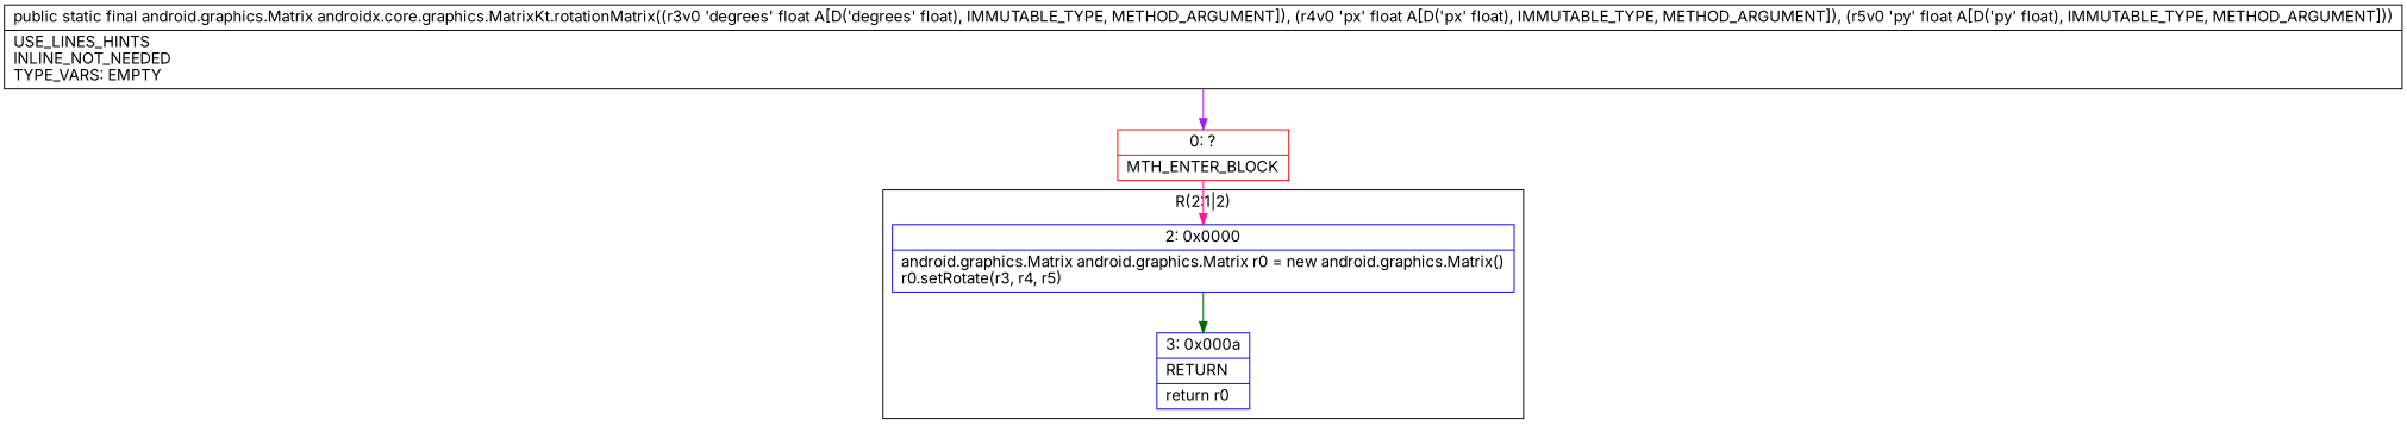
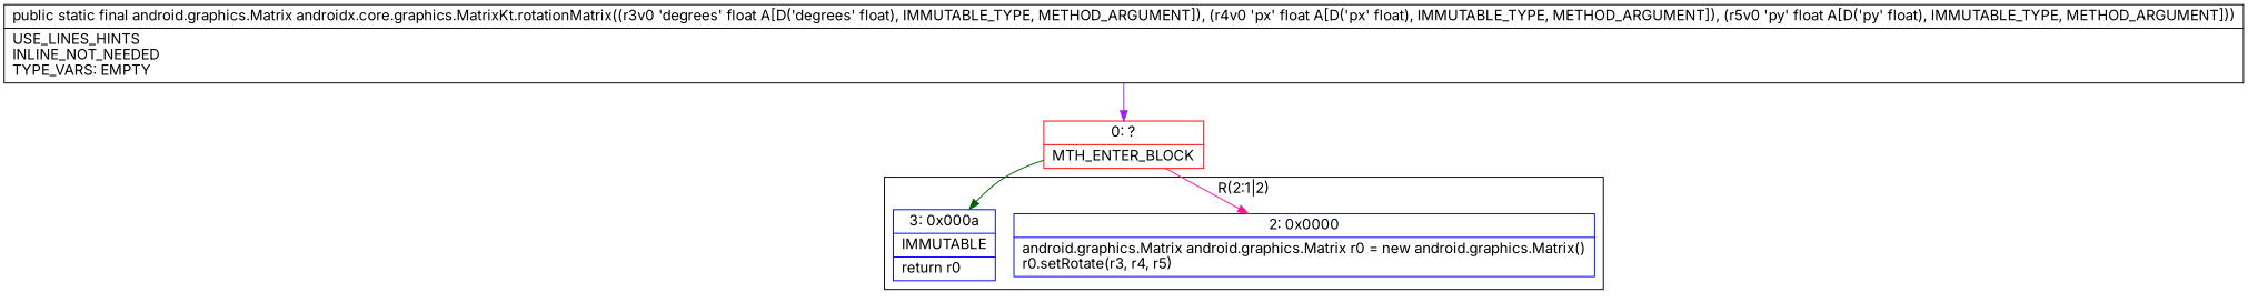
  digraph {
    fontname=Inter
    node [color=blue fontname=Inter shape=record]
    edge [fontname=Inter]
    n1 [label="{2\:\ 0x0000|android.graphics.Matrix android.graphics.Matrix r0 = new android.graphics.Matrix()\lr0.setRotate(r3, r4, r5)\l}"]
-   n2 [label="{3\:\ 0x000a|RETURN\l|return r0\l}"]
+   n2 [label="{3\:\ 0x000a|IMMUTABLE\l|return r0\l}"]
    n3 [color=red label="{0\:\ ?|MTH_ENTER_BLOCK\l}"]
    n4 [label="{public static final android.graphics.Matrix androidx.core.graphics.MatrixKt.rotationMatrix((r3v0 'degrees' float A[D('degrees' float), IMMUTABLE_TYPE, METHOD_ARGUMENT]), (r4v0 'px' float A[D('px' float), IMMUTABLE_TYPE, METHOD_ARGUMENT]), (r5v0 'py' float A[D('py' float), IMMUTABLE_TYPE, METHOD_ARGUMENT]))  | USE_LINES_HINTS\lINLINE_NOT_NEEDED\lTYPE_VARS: EMPTY\l}" color=""]
    subgraph cluster_1 {
      label="R(2:1|2)"
      n1
      n2
    }
-   n1 -> n2 [color=darkgreen]
+   n3 -> n2 [color=darkgreen]
    n3 -> n1 [color=deeppink]
    n4 -> n3 [color=purple]
  }
